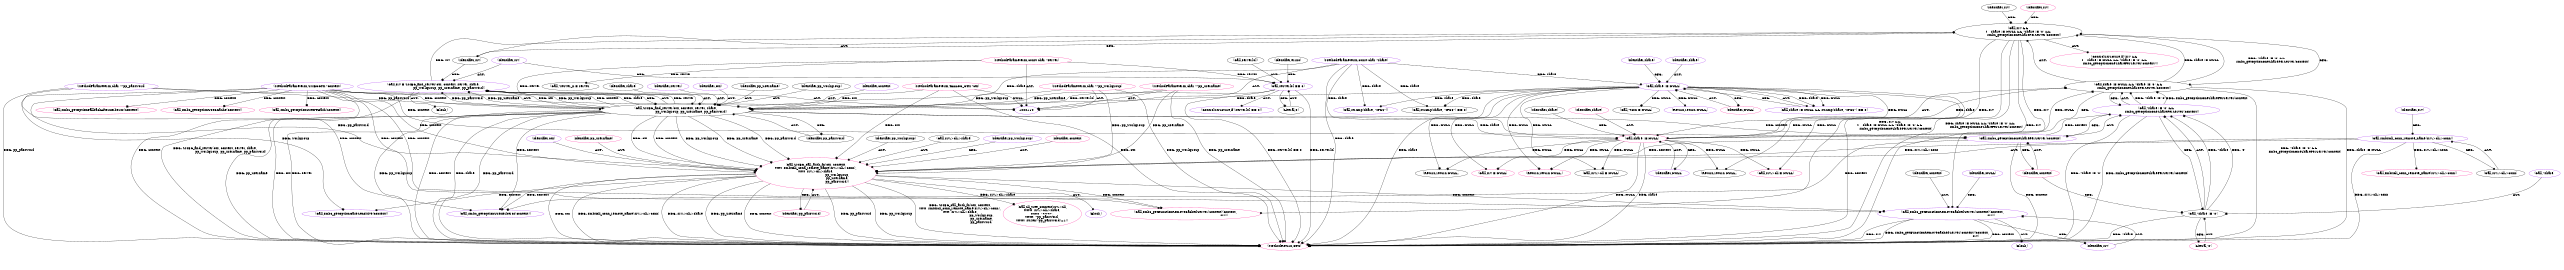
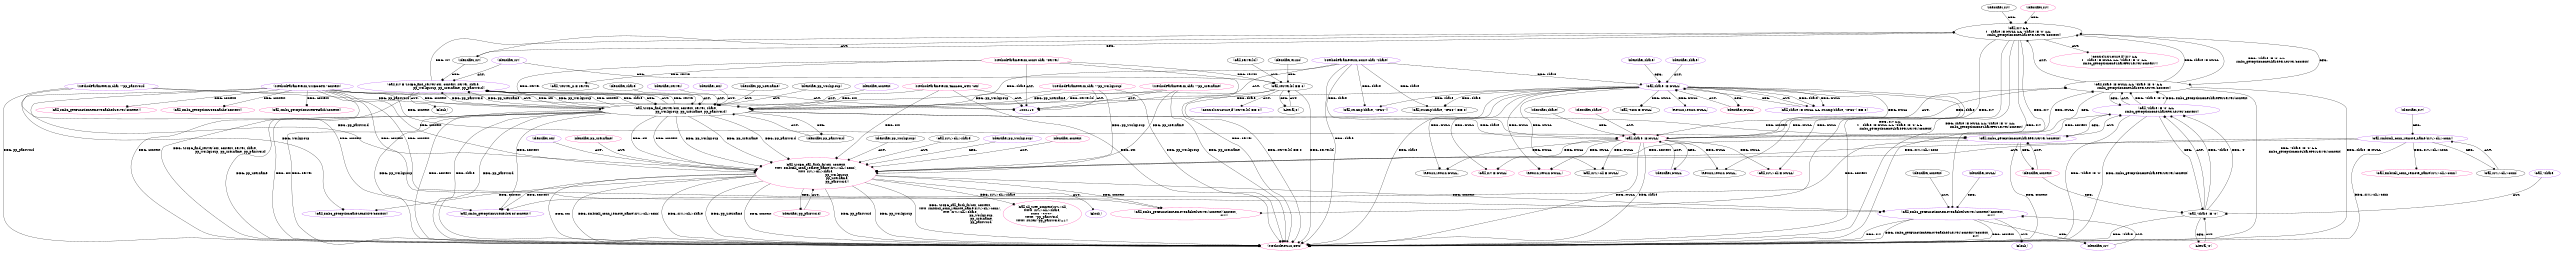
  digraph {
    node [color=purple]
    edge [arrowhead=dot]
    n1 [label="(Call,smbc_getFunctionRemoveCachedServer(context)(context,\n                                                                            srv))"]
    n2 [label="(Block,)"]
    n3 [label="(Identifier,srv)"]
    n4 [color=deeppink label="(MethodReturn,CTX)"]
    n5 [color=deeppink label="(Call,SMBC_call_auth_fn(ctx, context,\n\t\t\t\t\t  smbXcli_conn_remote_name(srv->cli->conn),\n\t\t\t\t\t  srv->cli->share,\n                                          pp_workgroup,\n                                          pp_username,\n                                          pp_password))"]
    n6 [color=deeppink label="(Call,smbc_getFunctionRemoveCachedServer(context)(context,\n                                                                            srv))"]
    n7 [color=deeppink label="(Call,cli_tree_connect(srv->cli,\n\t\t\t\t\t\t  srv->cli->share,\n\t\t\t\t\t\t  \"?????\",\n\t\t\t\t\t\t  *pp_password,\n\t\t\t\t\t\t  strlen(*pp_password)+1))"]
    n8 [label="(Block,)"]
    n9 [label="(Call,smbc_getOptionCaseSensitive(context))"]
    n10 [label="(Call,smbc_getOptionUseKerberos(context))"]
    n11 [color=deeppink label="(Identifier,pp_password)"]
    n12 [color=black label="(Call,SMBC_find_server(ctx, context, server, share,\n                               pp_workgroup, pp_username, pp_password))"]
    n13 [label="(Call,smbc_getOptionOneSharePerServer(context))"]
    n14 [label="(Call,srv = SMBC_find_server(ctx, context, server, share,\n                               pp_workgroup, pp_username, pp_password))"]
    n15 [color=deeppink label="(Call,share != NULL)"]
    n16 [color=black label="(Identifier,pp_password)"]
    n17 [label="(Call,*share != '\0' &&\n            smbc_getOptionOneSharePerServer(context))"]
    n18 [color=deeppink label="(Identifier,context)"]
    n19 [color=black label="(Call,srv &&\n\t    share != NULL && *share != '\0' &&\n            smbc_getOptionOneSharePerServer(context))"]
    n20 [color=black label="(Block,)"]
    n21 [color=black label="(Call,srv->cli = NULL)"]
    n22 [color=deeppink label="(Call,srv->cli = NULL)"]
    n23 [color=black label="(Return,return NULL;)"]
    n24 [color=deeppink label="(Call,srv = NULL)"]
    n25 [color=deeppink label="(Return,return NULL;)"]
    n26 [color=black label="(Return,return NULL;)"]
    n27 [color=black label="(Call,share != NULL && *share != '\0' &&\n            smbc_getOptionOneSharePerServer(context))"]
    n28 [label="(Identifier,NULL)"]
    n29 [color=deeppink label="(MethodParameterIn,TALLOC_CTX *ctx)"]
    1000114
    n31 [label="(MethodParameterIn,SMBCCTX *context)"]
-   n32 [color=deeppink label="(Call,smbc_getOptionFallbackAfterKerberos(context))"]
+   n32 [color=deeppink label="(Call,smbc_getFunctionRemoveCachedServer(context))"]
    n33 [color=deeppink label="(Call,smbc_getOptionUseCCache(context))"]
    n34 [color=deeppink label="(Call,smbc_getOptionUseNTHash(context))"]
-   n35 [label="(Call,server[0] == 0)"]
+   n35 [color=black label="(Call,server[0] == 0)"]
    n36 [label="(ControlStructure,if (server[0] == 0))"]
    n37 [color=black label="(Literal,0)"]
    n38 [color=deeppink label="(MethodParameterIn,const char *server)"]
    n39 [color=black label="(Call,*server_n = server)"]
    n40 [label="(Call,share != NULL)"]
    n41 [label="(Call,strcmp(share, \"IPC$\"))"]
    n42 [color=black label="(Call,strcmp(share, \"IPC$\") == 0)"]
    n43 [color=black label="(Call,*tcon = NULL)"]
    n44 [label="(Return,return NULL;)"]
    n45 [color=deeppink label="(Identifier,NULL)"]
    n46 [label="(Call,share != NULL && strcmp(share, \"IPC$\") == 0)"]
    n47 [label="(MethodParameterIn,const char *share)"]
    n48 [color=deeppink label="(MethodParameterIn,char **pp_workgroup)"]
    n49 [color=deeppink label="(MethodParameterIn,char **pp_username)"]
    n50 [label="(MethodParameterIn,char **pp_password)"]
    n51 [color=black label="(Call,*share != '\0')"]
    n52 [label="(Call,smbXcli_conn_remote_name(srv->cli->conn))"]
    n53 [color=deeppink label="(Call,smbXcli_conn_remote_name(srv->cli->conn))"]
    n54 [color=black label="(Call,srv->cli->conn)"]
    n55 [color=black label="(Identifier,srv)"]
    n56 [color=deeppink label="(ControlStructure,if (srv &&\n\t    share != NULL && *share != '\0' &&\n            smbc_getOptionOneSharePerServer(context)))"]
    n57 [color=deeppink label="(Literal,'\0')"]
    n58 [color=black label="(Identifier,pp_workgroup)"]
    n59 [label="(Identifier,share)"]
    n60 [label="(Identifier,share)"]
    n61 [label="(Identifier,srv)"]
    n62 [color=black label="(Identifier,share)"]
    n63 [label="(Identifier,server)"]
    n64 [color=black label="(Call,srv->cli->share)"]
    n65 [label="(Identifier,ctx)"]
    n66 [color=black label="(Identifier,share)"]
    n67 [label="(Call,*share)"]
    n68 [color=black label="(Call,server[0])"]
    n69 [label="(Identifier,NULL)"]
    n70 [label="(Identifier,pp_workgroup)"]
    n71 [color=black label="(Identifier,errno)"]
    n72 [color=black label="(Identifier,srv)"]
    n73 [color=black label="(Identifier,pp_username)"]
    n74 [color=black label="(Identifier,context)"]
    n75 [color=black label="(Identifier,pp_workgroup)"]
    n76 [color=deeppink label="(Identifier,context)"]
    n77 [label="(Identifier,ctx)"]
    n78 [color=deeppink label="(Identifier,srv)"]
    n79 [color=deeppink label="(Identifier,pp_username)"]
    n80 [label="(Identifier,context)"]
    n81 [label="(Identifier,srv)"]
    n82 [color=deeppink label="(Identifier,share)"]
    n1 -> n2 [arrowhead=box label="AST: "]
    n1 -> n3 [arrowhead=box label="CFG: "]
    n1 -> n4 [label="DDG: context"]
    n1 -> n4 [label="DDG: srv"]
    n1 -> n4 [label="DDG: smbc_getFunctionRemoveCachedServer(context)(context,\n                                                                            srv)"]
    n3 -> n1 [arrowhead=box label="AST: "]
    n5 -> n1 [arrowhead=box label="DDG: context"]
    n5 -> n4 [label="DDG: ctx"]
    n5 -> n4 [label="DDG: smbXcli_conn_remote_name(srv->cli->conn)"]
    n5 -> n4 [label="DDG: srv->cli->share"]
    n5 -> n4 [arrowhead=box label="DDG: pp_username"]
    n5 -> n4 [label="DDG: context"]
    n5 -> n4 [label="DDG: pp_password"]
    n5 -> n4 [arrowhead=box label="DDG: pp_workgroup"]
    n5 -> n4 [label="DDG: SMBC_call_auth_fn(ctx, context,\n\t\t\t\t\t  smbXcli_conn_remote_name(srv->cli->conn),\n\t\t\t\t\t  srv->cli->share,\n                                          pp_workgroup,\n                                          pp_username,\n                                          pp_password)"]
    n5 -> n6 [arrowhead=box label="DDG: context"]
    n5 -> n7 [arrowhead=box label="DDG: srv->cli->share"]
    n5 -> n8 [label="AST: "]
    n5 -> n9 [label="DDG: context"]
    n5 -> n10 [arrowhead=box label="DDG: context"]
    n5 -> n11 [arrowhead=box label="CFG: "]
    n11 -> n5 [label="AST: "]
    n12 -> n4 [label="DDG: pp_password"]
    n12 -> n4 [label="DDG: pp_username"]
    n12 -> n4 [label="DDG: ctx"]
    n12 -> n4 [arrowhead=box label="DDG: server"]
    n12 -> n4 [label="DDG: pp_workgroup"]
    n12 -> n4 [arrowhead=box label="DDG: context"]
    n12 -> n4 [arrowhead=box label="DDG: share"]
    n12 -> n5 [label="DDG: ctx"]
    n12 -> n5 [label="DDG: context"]
    n12 -> n5 [arrowhead=box label="DDG: pp_workgroup"]
    n12 -> n5 [arrowhead=box label="DDG: pp_username"]
    n12 -> n5 [arrowhead=box label="DDG: pp_password"]
    n12 -> n10 [label="DDG: context"]
    n12 -> n13 [arrowhead=box label="DDG: context"]
    n12 -> n14 [label="AST: "]
    n12 -> n14 [label="DDG: server"]
    n12 -> n14 [label="DDG: pp_password"]
    n12 -> n14 [arrowhead=box label="DDG: pp_username"]
    n12 -> n14 [arrowhead=box label="DDG: ctx"]
    n12 -> n14 [label="DDG: pp_workgroup"]
    n12 -> n14 [label="DDG: context"]
    n12 -> n14 [label="DDG: share"]
    n12 -> n15 [arrowhead=box label="DDG: share"]
    n12 -> n16 [arrowhead=box label="CFG: "]
    n13 -> n4 [label="DDG: context"]
    n13 -> n5 [label="DDG: context"]
    n13 -> n10 [arrowhead=box label="DDG: context"]
    n13 -> n17 [arrowhead=box label="AST: "]
    n13 -> n17 [label="DDG: context"]
    n13 -> n18 [arrowhead=box label="CFG: "]
    n14 -> n4 [label="DDG: SMBC_find_server(ctx, context, server, share,\n                               pp_workgroup, pp_username, pp_password)"]
    n14 -> n12 [arrowhead=box label="CFG: "]
    n14 -> n19 [label="DDG: srv"]
    n14 -> n20 [label="AST: "]
    n15 -> n4 [arrowhead=box label="DDG: NULL"]
    n15 -> n4 [arrowhead=box label="DDG: share"]
    n15 -> n21 [arrowhead=box label="DDG: NULL"]
    n15 -> n22 [label="DDG: NULL"]
    n15 -> n23 [arrowhead=box label="DDG: NULL"]
    n15 -> n24 [arrowhead=box label="DDG: NULL"]
    n15 -> n25 [arrowhead=box label="DDG: NULL"]
    n15 -> n26 [label="DDG: NULL"]
    n15 -> n27 [label="AST: "]
    n15 -> n27 [arrowhead=box label="DDG: share"]
    n15 -> n27 [arrowhead=box label="DDG: NULL"]
    n15 -> n28 [arrowhead=box label="CFG: "]
    n16 -> n12 [label="AST: "]
    n17 -> n4 [label="DDG: *share != '\0'"]
    n17 -> n4 [arrowhead=box label="DDG: smbc_getOptionOneSharePerServer(context)"]
    n17 -> n13 [arrowhead=box label="CFG: "]
    n17 -> n27 [label="AST: "]
    n17 -> n27 [label="DDG: *share != '\0'"]
    n17 -> n27 [arrowhead=box label="DDG: smbc_getOptionOneSharePerServer(context)"]
    n17 -> n51 [arrowhead=box label="CFG: "]
    n18 -> n13 [arrowhead=box label="AST: "]
    n18 -> n51 [arrowhead=box label="CFG: "]
    n19 -> n1 [label="DDG: srv"]
    n19 -> n4 [label="DDG: srv &&\n\t    share != NULL && *share != '\0' &&\n            smbc_getOptionOneSharePerServer(context)"]
    n19 -> n4 [label="DDG: share != NULL && *share != '\0' &&\n            smbc_getOptionOneSharePerServer(context)"]
    n19 -> n4 [arrowhead=box label="DDG: srv"]
    n19 -> n6 [label="DDG: srv"]
    n19 -> n27 [label="CFG: "]
    n19 -> n55 [label="CFG: "]
    n19 -> n56 [label="AST: "]
    n27 -> n4 [label="DDG: *share != '\0' &&\n            smbc_getOptionOneSharePerServer(context)"]
    n27 -> n4 [label="DDG: share != NULL"]
    n27 -> n15 [label="CFG: "]
    n27 -> n17 [arrowhead=box label="CFG: "]
    n27 -> n19 [label="AST: "]
    n27 -> n19 [label="DDG: share != NULL"]
    n27 -> n19 [arrowhead=box label="DDG: *share != '\0' &&\n            smbc_getOptionOneSharePerServer(context)"]
    n28 -> n15 [label="AST: "]
    n29 -> n4 [arrowhead=box label="DDG: ctx"]
    n29 -> n5 [arrowhead=box label="DDG: ctx"]
    n29 -> n12 [label="DDG: ctx"]
-   n29 -> 1000114 [arrowhead=box label="NULL: "]
+   n29 -> 1000114 [arrowhead=box label="AST: "]
    n31 -> n1 [arrowhead=box label="DDG: context"]
    n31 -> n4 [label="DDG: context"]
    n31 -> n5 [arrowhead=box label="DDG: context"]
    n31 -> n6 [label="DDG: context"]
    n31 -> n9 [arrowhead=box label="DDG: workgroup"]
    n31 -> n10 [label="DDG: context"]
    n31 -> n12 [arrowhead=box label="DDG: context"]
    n31 -> n13 [arrowhead=box label="DDG: context"]
    n31 -> 1000114 [arrowhead=box label="AST: "]
    n31 -> n32 [arrowhead=box label="DDG: context"]
    n31 -> n33 [arrowhead=box label="DDG: context"]
    n31 -> n34 [arrowhead=box label="DDG: context"]
    n35 -> n4 [label="DDG: server[0]"]
    n35 -> n4 [arrowhead=box label="DDG: server[0] == 0"]
    n35 -> n12 [arrowhead=box label="DDG: server[0]"]
    n35 -> n36 [label="AST: "]
    n35 -> n37 [arrowhead=box label="CFG: "]
    n37 -> n35 [label="AST: "]
+   n38 -> n4 [label="DDG: server"]
    n38 -> n12 [label="DDG: server"]
    n38 -> 1000114 [label="AST: "]
    n38 -> n35 [label="DDG: server"]
    n38 -> n39 [label="DDG: server"]
    n40 -> n4 [arrowhead=box label="DDG: share"]
    n40 -> n12 [label="DDG: share"]
    n40 -> n15 [label="DDG: NULL"]
    n40 -> n21 [label="DDG: NULL"]
    n40 -> n22 [label="DDG: NULL"]
    n40 -> n23 [arrowhead=box label="DDG: NULL"]
    n40 -> n24 [label="DDG: NULL"]
    n40 -> n25 [arrowhead=box label="DDG: NULL"]
    n40 -> n26 [label="DDG: NULL"]
    n40 -> n41 [label="DDG: share"]
    n40 -> n42 [arrowhead=box label="DDG: share"]
    n40 -> n43 [arrowhead=box label="DDG: NULL"]
    n40 -> n44 [label="DDG: NULL"]
    n40 -> n45 [arrowhead=box label="CFG: "]
    n40 -> n46 [label="AST: "]
    n40 -> n46 [arrowhead=box label="DDG: share"]
    n40 -> n46 [label="DDG: NULL"]
    n45 -> n40 [arrowhead=box label="AST: "]
    n46 -> n40 [arrowhead=box label="CFG: "]
    n47 -> n4 [arrowhead=box label="DDG: share"]
    n47 -> n12 [arrowhead=box label="DDG: share"]
    n47 -> n15 [label="DDG: share"]
    n47 -> 1000114 [arrowhead=box label="AST: "]
    n47 -> n40 [label="DDG: share"]
    n47 -> n41 [label="DDG: share"]
    n47 -> n42 [label="DDG: share"]
    n48 -> n4 [arrowhead=box label="DDG: pp_workgroup"]
    n48 -> n5 [arrowhead=box label="DDG: pp_workgroup"]
    n48 -> n12 [label="DDG: pp_workgroup"]
    n48 -> 1000114 [label="AST: "]
    n49 -> n4 [label="DDG: pp_username"]
    n49 -> n5 [label="DDG: pp_username"]
    n49 -> n12 [arrowhead=box label="DDG: pp_username"]
    n49 -> 1000114 [label="AST: "]
    n50 -> n4 [arrowhead=box label="DDG: pp_password"]
    n50 -> n5 [label="DDG: pp_password"]
    n50 -> n12 [label="DDG: pp_password"]
    n50 -> 1000114 [label="AST: "]
    n51 -> n4 [label="DDG: *share"]
    n51 -> n17 [arrowhead=box label="AST: "]
    n51 -> n17 [label="DDG: *share"]
    n51 -> n17 [arrowhead=box label="DDG: '\0'"]
    n51 -> n57 [label="CFG: "]
    n52 -> n4 [arrowhead=box label="DDG: srv->cli->conn"]
    n52 -> n5 [arrowhead=box label="AST: "]
    n52 -> n5 [label="DDG: srv->cli->conn"]
    n52 -> n53 [label="DDG: srv->cli->conn"]
    n52 -> n54 [label="CFG: "]
    n54 -> n52 [label="AST: "]
    n55 -> n14 [arrowhead=box label="CFG: "]
    n55 -> n19 [label="AST: "]
    n57 -> n51 [label="AST: "]
    n58 -> n5 [label="AST: "]
    n59 -> n40 [arrowhead=box label="CFG: "]
    n60 -> n40 [label="AST: "]
    n61 -> n14 [label="AST: "]
    n61 -> n35 [label="CFG: "]
    n62 -> n12 [arrowhead=box label="AST: "]
    n63 -> n12 [arrowhead=box label="AST: "]
    n64 -> n5 [label="AST: "]
    n65 -> n12 [label="AST: "]
    n66 -> n15 [label="CFG: "]
    n67 -> n51 [arrowhead=box label="AST: "]
    n68 -> n35 [label="AST: "]
    n69 -> n1 [label="CFG: "]
    n70 -> n5 [arrowhead=box label="CFG: "]
    n71 -> n35 [label="CFG: "]
    n72 -> n19 [arrowhead=box label="CFG: "]
    n73 -> n12 [label="AST: "]
    n74 -> n1 [label="AST: "]
    n75 -> n12 [label="AST: "]
    n76 -> n5 [label="AST: "]
    n77 -> n5 [label="AST: "]
    n78 -> n19 [arrowhead=box label="CFG: "]
    n79 -> n5 [label="AST: "]
    n80 -> n12 [label="AST: "]
    n81 -> n52 [label="CFG: "]
    n82 -> n15 [arrowhead=box label="AST: "]
  }
